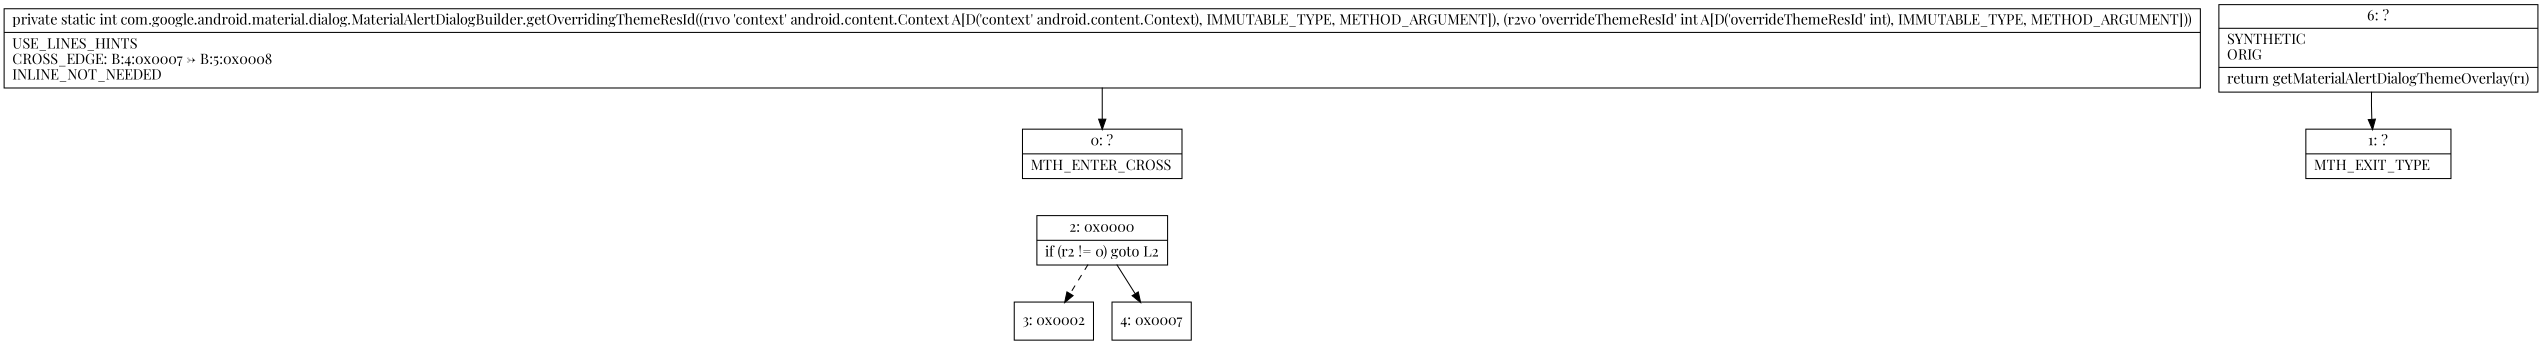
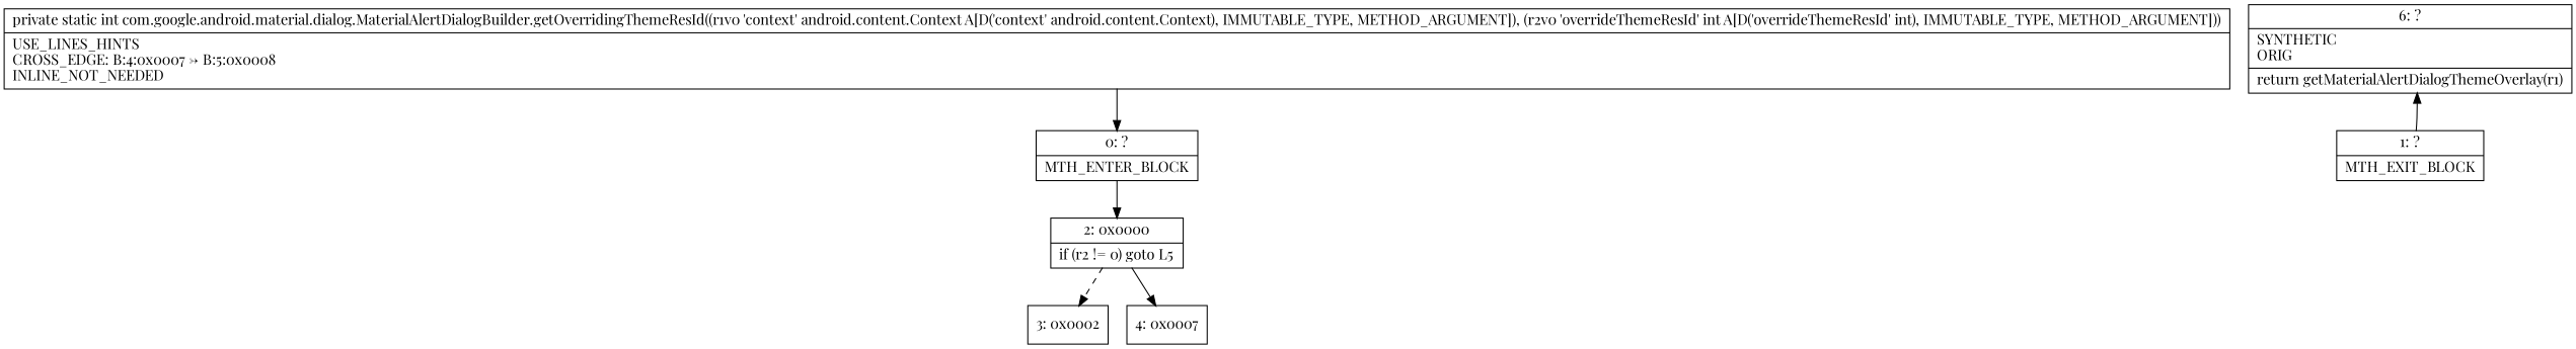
  digraph {
    fontname="Playfair Display"
    node [fontname="Playfair Display" shape=record]
    edge [fontname="Playfair Display"]
-   n1 [label="{0\:\ ?|MTH_ENTER_CROSS\l}"]
-   n2 [label="{2\:\ 0x0000|if (r2 != 0) goto L2\l}"]
+   n1 [label="{0\:\ ?|MTH_ENTER_BLOCK\l}"]
+   n2 [label="{2\:\ 0x0000|if (r2 != 0) goto L5\l}"]
    n3 [label="{3\:\ 0x0002}"]
    n4 [label="{4\:\ 0x0007}"]
    n5 [label="{6\:\ ?|SYNTHETIC\lORIG\l|return getMaterialAlertDialogThemeOverlay(r1)\l}"]
-   n6 [label="{1\:\ ?|MTH_EXIT_TYPE\l}"]
+   n6 [label="{1\:\ ?|MTH_EXIT_BLOCK\l}"]
    n7 [label="{private static int com.google.android.material.dialog.MaterialAlertDialogBuilder.getOverridingThemeResId((r1v0 'context' android.content.Context A[D('context' android.content.Context), IMMUTABLE_TYPE, METHOD_ARGUMENT]), (r2v0 'overrideThemeResId' int A[D('overrideThemeResId' int), IMMUTABLE_TYPE, METHOD_ARGUMENT]))  | USE_LINES_HINTS\lCROSS_EDGE: B:4:0x0007 \-\> B:5:0x0008\lINLINE_NOT_NEEDED\l}"]
+   n1 -> n2
    n2 -> n3 [style=dashed]
    n2 -> n4
-   n5 -> n6
+   n6 -> n5
    n7 -> n1
  }
